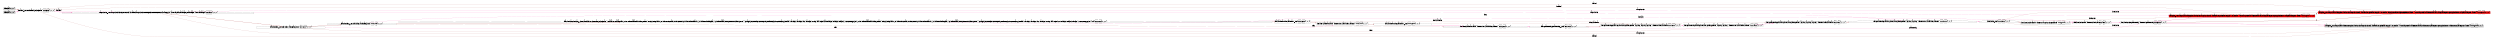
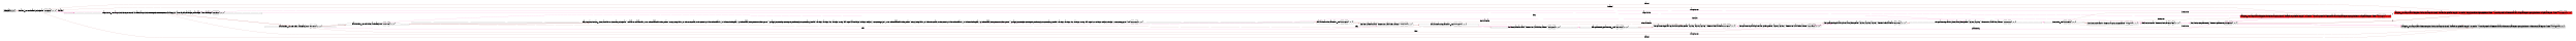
  digraph {
    rankdir=LR
    node [fillcolor=white shape=house style=filled]
    edge [color=brown style=bold]
    n1 [label="clusterService = mock()@@@22@@@['1', '1', '1']"]
    n2 [fillcolor=red label="shardAction = new TransportShardMultiGetAction(clusterService,transportService,mock(),threadPool,new ActionFilters(emptySet()),new Resolver(),EmptySystemIndices.INSTANCE.getExecutorSelector()){@Override protected void doExecute(Task task,MultiGetShardRequest request,ActionListener<MultiGetShardResponse> listener){}}@@@26@@@['0', '1', '0']" shape=box]
    n3 [fillcolor=red label="shardAction = new TransportShardMultiGetAction(clusterService,transportService,mock(),threadPool,new ActionFilters(emptySet()),new Resolver()){@Override protected void doExecute(Task task,MultiGetShardRequest request,ActionListener<MultiGetShardResponse> listener){}}@@@26@@@['1', '0', '0']" shape=note]
    n4 [label="when(clusterService.localNode()).thenReturn(transportService.getLocalNode())@@@23@@@['1', '1', '1']" shape=note]
    n5 [fillcolor=lightgray label="shardAction = new TransportShardMultiTermsVectorAction(clusterService,transportService,mock(),threadPool,new ActionFilters(emptySet()),new Resolver()){@Override protected void doExecute(Task task,MultiTermVectorsShardRequest request,ActionListener<MultiTermVectorsShardResponse> listener){}}@@@26@@@['0', '0', '1']" shape=note]
    n6 [label="when(clusterService.state()).thenReturn(clusterState)@@@24@@@['1', '1', '1']" shape=box]
    n7 [fillcolor=lightgray label="beforeClass['0', '0', '1']" shape=box]
    n8 [label="threadPool = new TestThreadPool(.getSimpleName())@@@3@@@['1', '1', '1']" shape=box]
    n9 [label="transportService = new TransportService(Settings.EMPTY,mock(),threadPool,TransportService.NOOP_TRANSPORT_INTERCEPTOR,null,null,emptySet()){@Override public TaskManager getTaskManager(){return taskManager}}@@@4@@@['1', '1', '1']"]
    n10 [label="when(operationRouting.getShards(eq(clusterState),eq(index2.getName()),anyString(),anyString(),anyString())).thenReturn(index2ShardIterator)@@@20@@@['1', '1', '1']" shape=box]
    n11 [label="when(operationRouting.shardId(eq(clusterState),eq(index2.getName()),anyString(),anyString())).thenReturn(new ShardId(index2,randomInt()))@@@21@@@['1', '1', '1']"]
    n12 [label="final Index index1 = new Index(\"index1\",randomBase64UUID())@@@10@@@['1', '1', '1']"]
    n13 [label="when(operationRouting.shardId(eq(clusterState),eq(index1.getName()),anyString(),anyString())).thenReturn(new ShardId(index1,randomInt()))@@@19@@@['1', '1', '1']" shape=box]
    n14 [label="when(index1ShardIterator.shardId()).thenReturn(new ShardId(index1,randomInt()))@@@14@@@['1', '1', '1']" shape=box]
    n15 [label="final Index index2 = new Index(\"index2\",randomBase64UUID())@@@11@@@['1', '1', '1']"]
    n16 [label="final ShardIterator index2ShardIterator = mock()@@@15@@@['1', '1', '1']"]
    n17 [label="when(index2ShardIterator.shardId()).thenReturn(new ShardId(index2,randomInt()))@@@16@@@['1', '1', '1']"]
    n18 [label="final ClusterState clusterState = ClusterState.builder(new ClusterName(.getSimpleName())).metadata(new Metadata.Builder().put(new IndexMetadata.Builder(index1.getName()).settings(Settings.builder().put(\"index.version.created\",Version.CURRENT).put(\"index.number_of_shards\",1).put(\"index.number_of_replicas\",1).put(IndexMetadata.SETTING_INDEX_UUID,index1.getUUID())).putMapping(XContentHelper.convertToJson(BytesReference.bytes(XContentFactory.jsonBuilder().startObject().startObject(\"_doc\").startObject(\"_routing\").field(\"required\",false).endObject().endObject().endObject()),true,XContentType.JSON))).put(new IndexMetadata.Builder(index2.getName()).settings(Settings.builder().put(\"index.version.created\",Version.CURRENT).put(\"index.number_of_shards\",1).put(\"index.number_of_replicas\",1).put(IndexMetadata.SETTING_INDEX_UUID,index1.getUUID())).putMapping(XContentHelper.convertToJson(BytesReference.bytes(XContentFactory.jsonBuilder().startObject().startObject(\"_doc\").startObject(\"_routing\").field(\"required\",true).endObject().endObject().endObject()),true,XContentType.JSON)))).build()@@@12@@@['1', '1', '1']"]
    n19 [label="final OperationRouting operationRouting = mock()@@@17@@@['1', '1', '1']"]
    n20 [label="when(operationRouting.getShards(eq(clusterState),eq(index1.getName()),anyString(),anyString(),anyString())).thenReturn(index1ShardIterator)@@@18@@@['1', '1', '1']" shape=box]
    n21 [label="when(clusterService.operationRouting()).thenReturn(operationRouting)@@@25@@@['1', '1', '1']" shape=note]
    n22 [label="final ShardIterator index1ShardIterator = mock()@@@13@@@['1', '1', '1']" shape=box]
-   n23 [fillcolor=lightgray label="beforeClass['0', '1', '0']" shape=note]
    n1 -> n2 [label=clusterService style=solid]
    n1 -> n3 [label=clusterService style=solid]
    n1 -> n4
    n1 -> n5 [label=clusterService style=solid]
    n3 -> n2 [color=deeppink label=0 style=dashed]
    n3 -> n5 [label=0 style=dashed]
    n4 -> n6 [color=deeppink]
    n6 -> n21 [color=deeppink]
    n7 -> n8
    n8 -> n2 [label=threadPool style=solid]
    n8 -> n3 [label=threadPool style=solid]
    n8 -> n5 [label=threadPool style=solid]
    n8 -> n9 [color=deeppink]
    n8 -> n9 [color=deeppink label=threadPool style=solid]
    n9 -> n2 [color=deeppink label=transportService style=solid]
    n9 -> n3 [color=deeppink label=transportService style=solid]
    n9 -> n5 [label=transportService style=solid]
    n9 -> n12
    n10 -> n11
    n11 -> n1 [color=deeppink]
    n12 -> n13 [label=index1 style=solid]
    n12 -> n14 [color=deeppink label=index1 style=solid]
    n12 -> n15
    n13 -> n10 [color=deeppink]
    n14 -> n16
    n15 -> n11 [color=deeppink label=index2 style=solid]
    n15 -> n17 [label=index2 style=solid]
    n15 -> n18
    n16 -> n10 [label=index2ShardIterator style=solid]
    n16 -> n17 [color=deeppink]
    n17 -> n19 [color=deeppink]
    n18 -> n6 [color=deeppink label=clusterState style=solid]
    n18 -> n22
    n19 -> n20
    n19 -> n21 [color=deeppink label=operationRouting style=solid]
    n20 -> n13 [color=deeppink]
    n21 -> n2
    n21 -> n3 [color=deeppink]
    n21 -> n5 [color=deeppink]
    n22 -> n14
    n22 -> n20 [label=index1ShardIterator style=solid]
-   n23 -> n8 [color=deeppink]
  }
